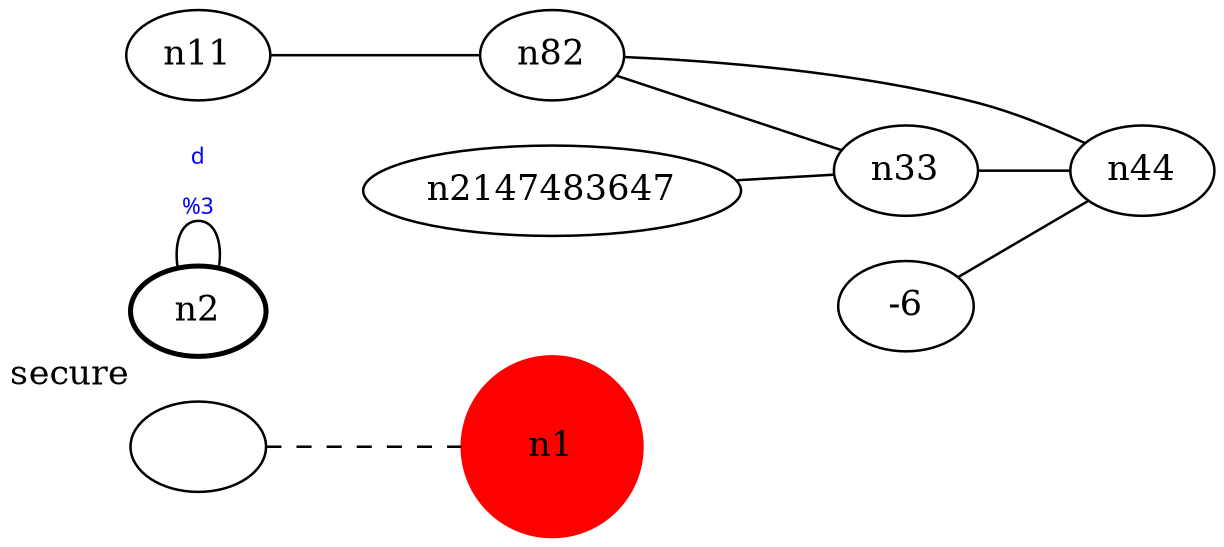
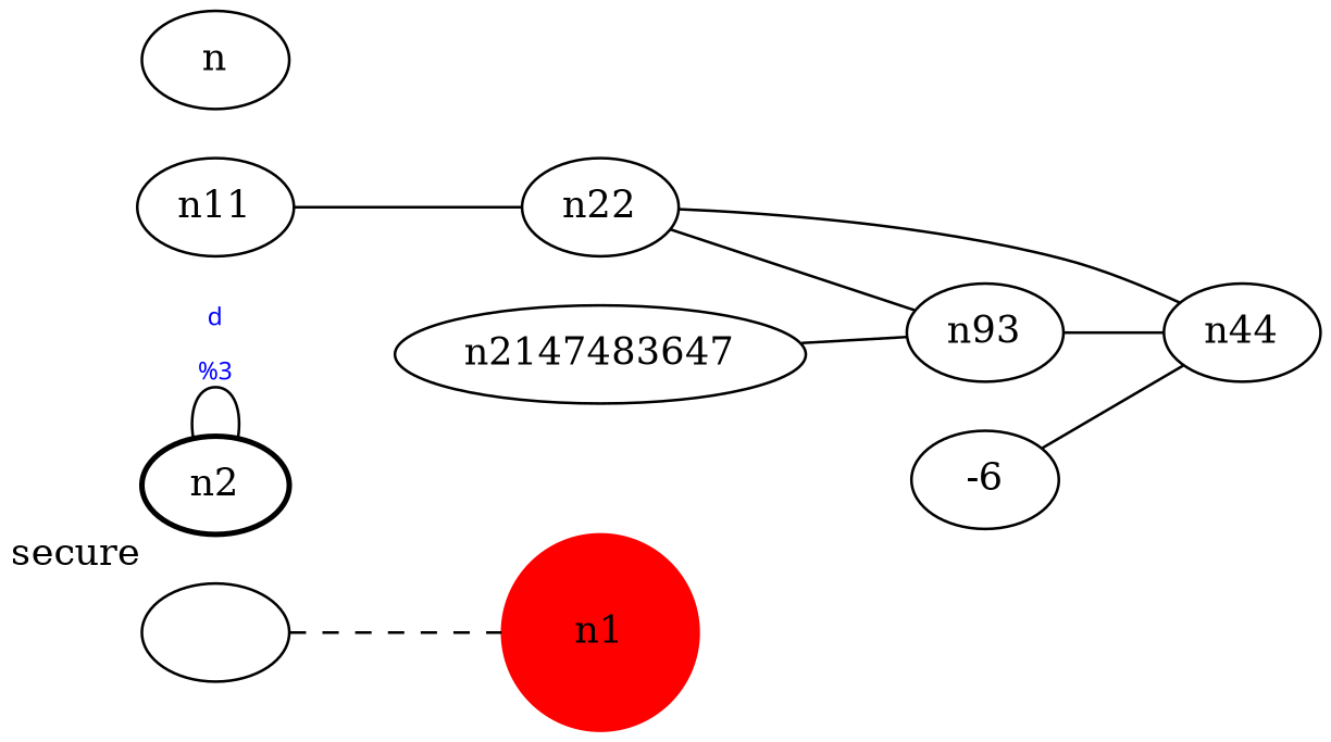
  graph {
    fontcolor=blue
    rankdir=LR
    n1 [color=red height=1 style=filled width=1]
    n2 [style=bold xlabel=secure]
    "󠁹"
    n11
-   n22 [label=n82]
-   n33
+   n22
+   n33 [label=n93]
    n44
    n2147483647
+   n
    -6
    n2 -- n2 [fontcolor=blue fontname="comic sans" fontsize=9 label="d\n\l\G"]
    "󠁹" -- n1 [style=dashed]
    n11 -- n22
    n22 -- n33
    n22 -- n44
    n33 -- n44
    n2147483647 -- n33
    -6 -- n44
  }
